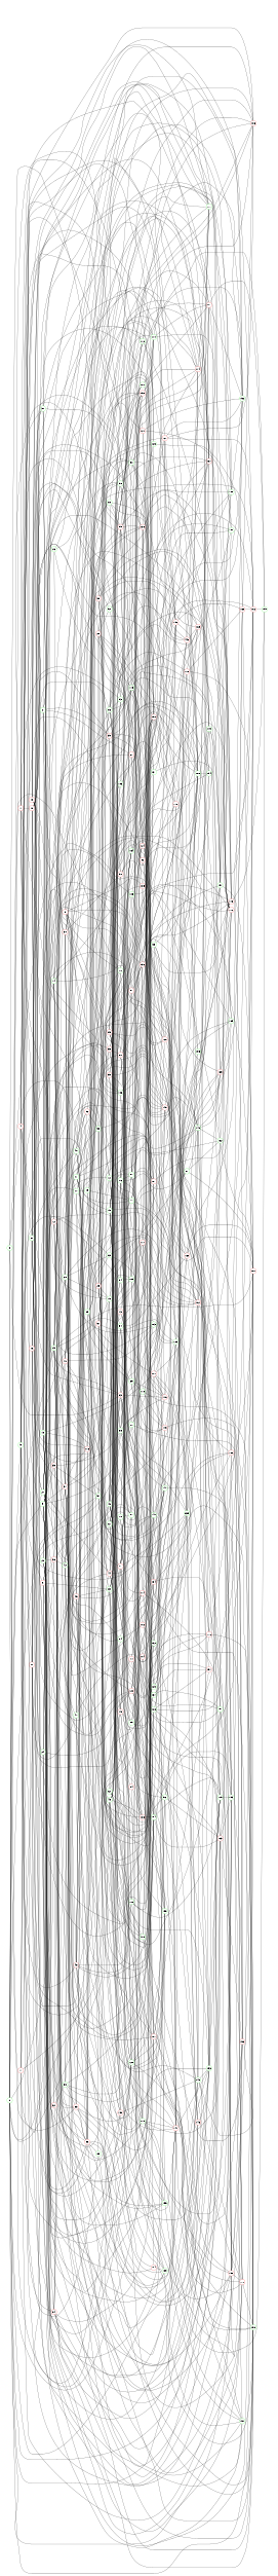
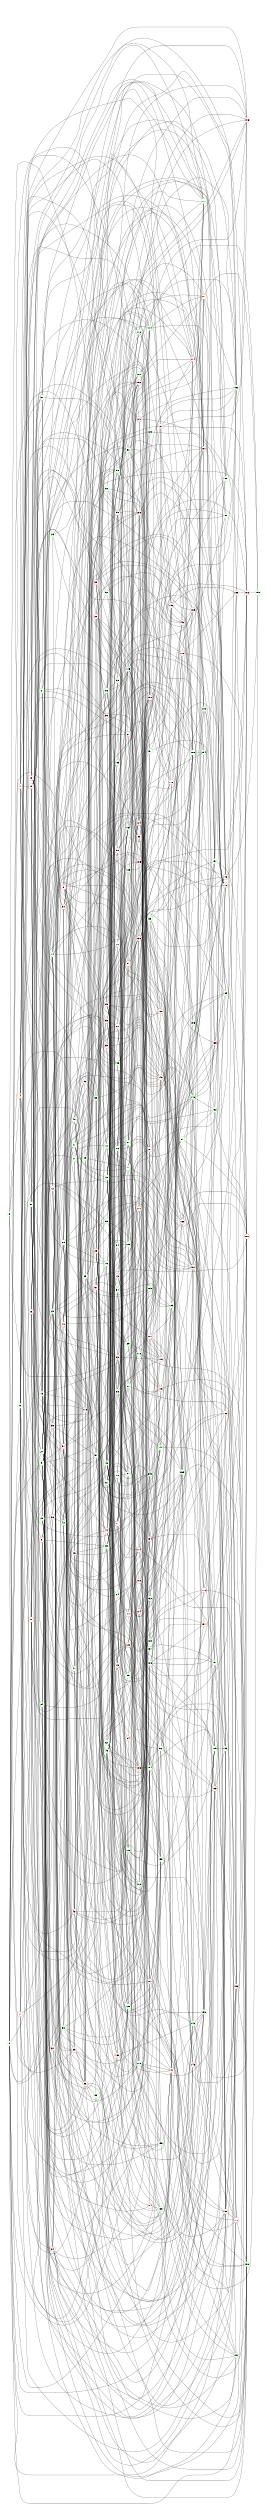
  graph {
    rankdir=LR
    node [color=green fillcolor=white fixedsize=true shape=circle style=filled]
    0
    97
    187 [color=red]
    66
    147
    176 [color=red]
    158 [color=red]
    166 [color=red]
    134 [color=red]
    5
    159
    115
    138 [color=red]
    44 [color=red]
    70
    9
    23
    173 [color=red]
    119
    116 [color=red]
    148 [color=red]
    87
    137
    107 [color=red]
    77
    170 [color=red]
    178 [color=red]
    182 [color=red]
    190
    196 [color=red]
    191
    168 [color=red]
    156 [color=red]
    193
    186 [color=red]
    177
    129
    34 [color=red]
    112
    150 [color=red]
    84
    124 [color=red]
    56 [color=red]
    75 [color=red]
    71 [color=red]
    11 [color=red]
    59 [color=red]
    194
    192
    153
    198
    123
    149
    172 [color=red]
    n55 [label=839]
    144
    175 [color=red]
    181 [color=red]
    126
    93
    105
    167 [color=red]
    143
    146 [color=red]
    132
    37 [color=red]
    128 [color=red]
    79
    72
    67 [color=red]
    35 [color=red]
    14
    163 [color=red]
    161 [color=red]
    114 [color=red]
    86
    91 [color=red]
    39 [color=red]
    53 [color=red]
    54
    28
    199
    179
    155
    141 [color=red]
    180
    188
    n88 [color=red label=442]
    169 [color=red]
    174 [color=red]
    162
    171 [color=red]
    102 [color=red]
    135 [color=red]
    183
    152 [color=red]
    197 [color=red]
    151
    157
    195
    131
    136 [color=red]
    160 [color=red]
    140
    165 [color=red]
    185
    49
    120
    164
    109
-   145
+   145 [label=645]
    125
    58
    83
    89
    96
    108
    110 [color=red]
    130 [color=red]
    90
    43 [color=red]
    47
    51 [color=red]
    55 [color=red]
    57
    27
    63 [color=red]
    127 [color=red]
    98
    133 [color=red]
    80
    154
    41
    113 [color=red]
    73 [color=red]
    122 [color=red]
    101
    82 [color=red]
    118
    117 [color=red]
    184 [color=red]
    189
    104 [color=red]
    111 [color=red]
    103
    121 [color=red]
    61
    69
    94 [color=red]
    95 [color=red]
    100
    76
    68
    52 [color=red]
    60 [color=red]
    78
    65
    81
    40 [color=red]
    106
    48
    50 [color=red]
    64
    74 [color=red]
    1 [color=red]
    22 [color=red]
    10 [color=red]
    31
    42
    12 [color=red]
    92
    46
    36 [color=red]
    88
    15
    2
    25 [color=red]
    3
    4 [color=red]
    6 [color=red]
    21
    24
    30 [color=red]
    7 [color=red]
    8 [color=red]
    17
    19
    13
    38 [color=red]
    16 [color=red]
    18 [color=red]
    20
    32 [color=red]
    33
    26
    29
    45 [color=red]
    62
    85 [color=red]
    99
    0 -- 97
    0 -- 187
    0 -- 66
    0 -- 147
    0 -- 176
    0 -- 158
    0 -- 166
    0 -- 134
    0 -- 5
    0 -- 159
    0 -- 115
    0 -- 138
    0 -- 44
    0 -- 70
    0 -- 9
    0 -- 23
    97 -- 173
    97 -- 119
    66 -- 147
    66 -- 116
    66 -- 148
    66 -- 87
    66 -- 137
    66 -- 107
    66 -- 77
    147 -- 170
    147 -- 178
    176 -- 182
    176 -- 190
    158 -- 170
    158 -- 182
    158 -- 196
    166 -- 191
    166 -- 168
    134 -- 190
    134 -- 196
    134 -- 156
    5 -- 77
    5 -- 193
    5 -- 186
    5 -- 177
    5 -- 129
    5 -- 34
    5 -- 112
    5 -- 150
    5 -- 84
    5 -- 124
    5 -- 56
    5 -- 75
    5 -- 71
    5 -- 11
    5 -- 59
    115 -- 158
    115 -- 124
    115 -- 194
    115 -- 192
    115 -- 153
    115 -- 198
    115 -- 123
    115 -- 149
    138 -- 147
-   138 -- 188
+   138 -- 192
    138 -- 172
    138 -- n55
    138 -- 144
    138 -- 175
    44 -- 97
    44 -- 159
    44 -- 177
    44 -- 175
    44 -- 181
    44 -- 126
    44 -- 93
    70 -- 134
    70 -- 124
    70 -- 105
    9 -- 187
    9 -- 66
    9 -- 170
    9 -- 56
    9 -- 167
    9 -- 143
    9 -- 146
    9 -- 132
    9 -- 37
    9 -- 128
    9 -- 79
    9 -- 72
    9 -- 67
    9 -- 35
    9 -- 14
    23 -- 138
    23 -- 190
    23 -- 56
    23 -- 71
    23 -- 194
    23 -- 132
    23 -- 163
    23 -- 161
    23 -- 114
    23 -- 86
    23 -- 91
    23 -- 39
    23 -- 53
    23 -- 54
    23 -- 28
    173 -- 199
    119 -- 156
    119 -- 199
    119 -- 179
    119 -- 155
    119 -- 141
    116 -- 123
    148 -- 158
    148 -- 171
    87 -- 187
    87 -- 107
    87 -- 178
    87 -- 156
    87 -- 180
    87 -- 102
    87 -- 135
    87 -- 183
    87 -- 152
    137 -- 197
    137 -- 151
    137 -- 157
    107 -- 170
    107 -- 197
    107 -- 195
    77 -- 166
    77 -- n55
    77 -- 181
+   77 -- 183
    77 -- 131
    77 -- 136
    170 -- 190
    178 -- 198
    182 -- 199
    168 -- 187
    168 -- 182
    168 -- 186
    156 -- 168
    156 -- 180
    156 -- 188
    129 -- 176
    129 -- 197
    129 -- 157
    34 -- 107
    34 -- 190
    34 -- 191
    34 -- 193
    34 -- 84
    34 -- 153
    34 -- 37
    34 -- 49
    112 -- 186
    112 -- 149
    112 -- 171
    112 -- 140
    150 -- 178
    150 -- 193
    150 -- 180
    150 -- 188
    84 -- 159
    84 -- 124
    84 -- 120
    84 -- 164
    84 -- 109
    124 -- 159
    124 -- 156
    124 -- 150
    124 -- 146
    124 -- 145
    124 -- 125
    56 -- 190
    56 -- 196
    56 -- 193
    56 -- 86
    56 -- 155
    56 -- 125
    56 -- 58
    56 -- 83
    75 -- 158
    75 -- 87
    75 -- 172
    75 -- 157
    75 -- 89
    75 -- 96
    75 -- 108
    71 -- 97
    71 -- 159
    71 -- 124
    71 -- n55
    71 -- 152
    71 -- 151
    71 -- 120
    71 -- 164
    71 -- 125
    71 -- 108
    71 -- 110
    11 -- 147
    11 -- 176
    11 -- 158
    11 -- 163
    11 -- 86
    11 -- 130
    11 -- 90
    11 -- 43
    11 -- 47
    11 -- 51
    11 -- 55
    11 -- 57
    11 -- 27
    59 -- 87
    59 -- 67
    59 -- 151
    59 -- 185
    59 -- 63
    59 -- 127
    153 -- 163
    153 -- 179
    153 -- 162
    123 -- n55
    123 -- 160
    149 -- 151
    149 -- 157
    149 -- 165
    n55 -- 173
    n55 -- 143
    n55 -- 146
    n55 -- 140
    144 -- 186
    144 -- 171
    144 -- 157
    175 -- 190
    175 -- 194
    181 -- 185
    126 -- 187
    126 -- 148
    126 -- 179
    126 -- 141
    126 -- 197
    126 -- 165
    93 -- 157
    105 -- 177
    105 -- 149
    105 -- 144
    105 -- 161
    105 -- 117
    143 -- 187
    143 -- 170
    143 -- 153
    143 -- 149
    146 -- 153
    132 -- 177
    132 -- n55
    132 -- 143
    37 -- 170
    37 -- 190
    37 -- 191
    37 -- 131
    37 -- 109
    37 -- 58
    37 -- 154
    37 -- 41
    37 -- 113
    37 -- 73
    37 -- 122
    128 -- 196
    128 -- 174
    79 -- 150
    79 -- 114
    79 -- 117
    79 -- 189
    72 -- 97
    72 -- 77
    72 -- 75
    72 -- 152
    72 -- 103
    72 -- 81
    67 -- 134
    67 -- 167
    67 -- 180
    67 -- 136
    35 -- 166
    35 -- 146
    35 -- 185
    35 -- 109
    35 -- 145
    35 -- 57
    35 -- 40
    35 -- 106
    14 -- 44
    14 -- 173
    14 -- 148
    14 -- 107
    14 -- 129
    14 -- 37
    14 -- 128
    14 -- 141
    14 -- 169
    14 -- 135
    14 -- 136
    163 -- 196
    163 -- 193
    163 -- 172
    161 -- 196
    161 -- 167
    161 -- 197
    161 -- 165
    114 -- 126
    114 -- 132
    114 -- 161
    114 -- 183
    114 -- 151
    114 -- 145
    86 -- 115
    86 -- 119
    86 -- 123
    86 -- 144
    86 -- 93
    86 -- 155
    86 -- n88
    86 -- 169
    86 -- 109
    86 -- 110
    86 -- 95
    91 -- 147
    91 -- 182
    91 -- 196
    91 -- 124
    91 -- 136
    39 -- 66
    39 -- 115
    39 -- 191
    39 -- 124
    39 -- 123
    39 -- 157
    53 -- 56
    53 -- 153
    53 -- 143
    53 -- 72
    53 -- 120
    53 -- 103
    54 -- 190
    54 -- 160
    54 -- 165
    54 -- 164
    54 -- 80
    54 -- 104
    28 -- 173
    28 -- 56
    28 -- n55
    28 -- 144
    28 -- 79
    28 -- 161
    28 -- 188
    28 -- 183
    28 -- 41
    28 -- 189
    28 -- 68
    28 -- 64
    179 -- 193
    155 -- 191
    141 -- 170
    141 -- 153
    141 -- n88
    180 -- 194
    188 -- 192
    n88 -- 180
    n88 -- 169
    n88 -- 174
    174 -- 177
    162 -- 187
    162 -- 173
    171 -- 173
    171 -- 192
    171 -- 199
    102 -- 134
    102 -- 137
    102 -- 132
    102 -- 180
    135 -- 144
    135 -- 151
    152 -- 174
    151 -- 158
    151 -- 193
    157 -- 187
    157 -- 166
    157 -- 198
    157 -- 188
    131 -- 156
    131 -- 162
    136 -- 178
    136 -- 165
    136 -- 185
    160 -- 187
    160 -- 192
    160 -- 161
    160 -- 195
    140 -- 176
    140 -- 172
    140 -- 179
    140 -- 162
    140 -- 171
    140 -- 165
    165 -- 172
    165 -- 185
    49 -- 119
    49 -- 148
    49 -- 193
    49 -- 150
    49 -- 84
    49 -- 174
    49 -- 136
    49 -- 120
    49 -- 145
    49 -- 130
    49 -- 63
    49 -- 98
    49 -- 133
    49 -- 80
    120 -- 159
    120 -- 196
    120 -- 123
    120 -- 181
    164 -- 192
    164 -- 172
    164 -- 199
    164 -- 179
    109 -- 191
    109 -- 132
    109 -- 171
    109 -- 136
    145 -- 147
    145 -- 182
    145 -- 155
    125 -- 168
    58 -- 159
    58 -- 148
    58 -- 137
    58 -- 186
    58 -- 180
    58 -- 162
    58 -- 69
    83 -- 158
    89 -- 168
    89 -- 132
    89 -- 104
    96 -- 193
    96 -- 163
    96 -- 161
    96 -- 141
    96 -- 157
    108 -- 190
    108 -- 126
    108 -- 179
    108 -- 145
    110 -- 190
    110 -- 168
    110 -- 161
    110 -- 174
    130 -- 190
    130 -- 143
    90 -- 112
    90 -- 150
    90 -- 149
    90 -- 144
    90 -- 179
    90 -- 152
    90 -- 160
    43 -- 134
    43 -- 44
    43 -- 129
    43 -- 56
    43 -- 172
    43 -- 181
    43 -- 179
    43 -- 136
    43 -- 108
    43 -- 130
    43 -- 68
    47 -- 159
    47 -- 148
    47 -- 153
    47 -- 123
    47 -- 152
    47 -- 154
    47 -- 61
    47 -- 52
    51 -- 166
    51 -- 182
    51 -- 196
    51 -- 123
    51 -- n55
    51 -- 167
    51 -- 132
    51 -- 79
    51 -- 86
    55 -- 144
    55 -- 164
    55 -- 145
    55 -- 100
    55 -- 60
    57 -- 177
    57 -- 72
    57 -- 133
    57 -- 154
    57 -- 78
    27 -- 44
    27 -- 178
    27 -- 34
    27 -- 153
    27 -- 181
    27 -- 128
    27 -- 114
    27 -- 180
    27 -- 98
    27 -- 184
    27 -- 69
    63 -- 116
    63 -- n55
    63 -- 167
    63 -- 180
    63 -- 151
    63 -- 89
    63 -- 117
    127 -- 182
    127 -- 156
    127 -- 186
    127 -- 192
    127 -- 141
    98 -- 190
    98 -- 193
    98 -- 112
    98 -- n55
    98 -- 167
    98 -- 101
    133 -- 154
    80 -- 170
    80 -- n55
    80 -- 114
    80 -- 165
    80 -- 82
    80 -- 118
    154 -- 159
    154 -- 182
    154 -- 175
    154 -- 163
    154 -- 179
    41 -- 186
    41 -- 56
    41 -- n55
    41 -- 181
    41 -- 140
    41 -- 113
    41 -- 103
    41 -- 121
    41 -- 61
    113 -- 190
    113 -- 141
    113 -- 180
    113 -- 127
    73 -- 116
-   90 -- 181
+   73 -- 181
    73 -- 163
    73 -- 90
    122 -- 194
    122 -- 167
    122 -- 146
    122 -- 163
    122 -- 169
    122 -- 133
    101 -- 116
    101 -- 144
    101 -- 171
    101 -- 154
    82 -- 129
    82 -- 150
    82 -- 174
    82 -- 184
    118 -- 173
    118 -- 190
    118 -- 175
    118 -- 181
    117 -- 187
    117 -- 170
    117 -- 150
    117 -- 180
    117 -- 131
    117 -- 145
    117 -- 154
    184 -- 189
    189 -- 191
    104 -- 147
    104 -- 134
    104 -- 107
    104 -- 153
    104 -- 111
    111 -- 147
    111 -- 176
    111 -- 158
    111 -- 116
    111 -- 180
    111 -- 140
    111 -- 127
    103 -- 115
    103 -- 186
    103 -- 167
    103 -- 180
    121 -- 134
    121 -- 192
    121 -- 198
    121 -- 128
    61 -- 97
    61 -- 187
    61 -- 116
    61 -- 137
    61 -- 150
    61 -- 63
    61 -- 101
    61 -- 117
    61 -- 94
    69 -- 158
    69 -- 112
    69 -- 75
    69 -- 153
    69 -- n88
    69 -- 110
    69 -- 100
    69 -- 76
    94 -- 155
    94 -- 145
    94 -- 133
    95 -- 134
    95 -- 115
    95 -- 138
    95 -- 177
    95 -- 172
    95 -- 175
    95 -- 181
    95 -- 167
    95 -- 152
    100 -- 196
    100 -- 191
    100 -- 181
    100 -- 188
    76 -- 97
    76 -- 176
    76 -- 173
    76 -- 87
    76 -- 182
    76 -- 192
    76 -- 123
    76 -- 136
    76 -- 164
    76 -- 145
    76 -- 133
    76 -- 154
    68 -- 116
    68 -- 186
    68 -- 84
    68 -- 161
    52 -- 188
    52 -- 58
    60 -- 173
    60 -- 170
    60 -- 190
    60 -- 105
    60 -- 91
    60 -- 65
    78 -- 97
    78 -- 115
    78 -- 153
    78 -- 91
    78 -- 145
    78 -- 96
    65 -- 138
    65 -- 116
    65 -- 129
    65 -- 154
    65 -- 118
    81 -- 187
    81 -- 162
    81 -- 140
    40 -- 44
    40 -- 173
    40 -- 71
    40 -- 167
    40 -- 183
    40 -- 145
    40 -- 95
    40 -- 48
    106 -- 148
    106 -- 141
    106 -- n88
    106 -- 140
    106 -- 109
    48 -- 147
    48 -- 138
    48 -- 190
    48 -- 52
    48 -- 60
    48 -- 65
    48 -- 50
    50 -- 97
    50 -- 112
    50 -- 194
    50 -- 175
    50 -- 162
    50 -- 164
    64 -- 97
    64 -- 102
    64 -- 74
    74 -- 158
    74 -- 128
    74 -- 114
    74 -- 160
    74 -- 133
    1 -- 93
    1 -- 79
    1 -- 160
    1 -- 120
    1 -- 164
    1 -- 121
    1 -- 22
    1 -- 10
    1 -- 31
    1 -- 42
    1 -- 12
    22 -- 166
    22 -- 178
    22 -- 150
    22 -- 172
    22 -- 67
    22 -- 39
    22 -- 90
    22 -- 92
    22 -- 46
    10 -- 66
    10 -- 138
    10 -- 191
    10 -- 156
    10 -- 177
    10 -- 183
    10 -- 185
    10 -- 122
    10 -- 31
    10 -- 92
    10 -- 46
    31 -- 177
    31 -- 174
    31 -- 108
    31 -- 57
-   31 -- 156
+   31 -- 127
    31 -- 98
    31 -- 36
    42 -- 187
    42 -- 159
    42 -- 119
    42 -- 192
    42 -- 123
    42 -- 132
    42 -- 43
    42 -- 82
    12 -- 97
    12 -- 158
    12 -- 28
    12 -- 171
    12 -- 96
    12 -- 88
    12 -- 15
    92 -- 128
    92 -- 169
    46 -- 70
    46 -- 107
    46 -- 192
    46 -- 54
    46 -- 141
    46 -- 171
    46 -- 120
    46 -- 130
    46 -- 133
    46 -- 73
    46 -- 189
    36 -- 155
    36 -- 57
    36 -- 52
    36 -- 42
    88 -- 93
    88 -- n88
    88 -- 152
    88 -- 131
    88 -- 95
    15 -- 66
    15 -- 158
    15 -- 119
    15 -- 150
    15 -- 198
    15 -- 172
    15 -- 93
    15 -- 161
    15 -- 114
    15 -- 98
    15 -- 189
    2 -- 177
    2 -- 149
    2 -- 144
    2 -- 67
    2 -- 14
    2 -- 163
    2 -- 39
    2 -- 76
    2 -- 25
    25 -- 166
    25 -- 70
    25 -- 79
    25 -- 141
    25 -- 136
    25 -- 89
    25 -- 55
    25 -- 98
    25 -- 154
    25 -- 100
    25 -- 81
    3 -- 75
    3 -- 140
    3 -- 130
    3 -- 63
    3 -- 95
    3 -- 4
    4 -- 147
    4 -- 132
    4 -- 180
    4 -- n88
    4 -- 125
    4 -- 90
    4 -- 63
    4 -- 50
    4 -- 15
    4 -- 6
    4 -- 21
    6 -- 107
    6 -- 170
    6 -- 156
    6 -- 58
    6 -- 122
    6 -- 82
    6 -- 189
    6 -- 69
    6 -- 36
    21 -- 115
    21 -- 141
-   21 -- 171
+   21 -- 80
    21 -- 195
    21 -- 27
    21 -- 63
    21 -- 95
    21 -- 48
    21 -- 74
    21 -- 24
    21 -- 30
    24 -- 115
    24 -- 126
    24 -- 105
    24 -- 141
    24 -- 151
    24 -- 160
    24 -- 120
    24 -- 122
    24 -- 36
    30 -- 182
    30 -- 153
    30 -- 53
    30 -- 188
    30 -- 174
    30 -- 55
    30 -- 189
    30 -- 50
    7 -- 158
    7 -- 116
    7 -- 194
    7 -- 192
    7 -- 53
    7 -- 49
    7 -- 83
    7 -- 21
    8 -- 70
    8 -- 148
    8 -- 192
    8 -- 181
    8 -- 167
    8 -- 135
    8 -- 131
    8 -- 136
    8 -- 185
    8 -- 51
    8 -- 106
    8 -- 64
    8 -- 17
    17 -- 97
    17 -- 161
    17 -- 174
    17 -- 130
    17 -- 19
    19 -- 70
    19 -- 77
    19 -- 143
    19 -- 83
    19 -- 22
    13 -- 119
    13 -- 186
    13 -- 112
    13 -- 198
    13 -- 143
    13 -- 146
    13 -- 72
    13 -- 35
    13 -- 155
    13 -- 141
    13 -- 180
    13 -- 113
    13 -- 111
    13 -- 42
    13 -- 17
    13 -- 38
    38 -- 172
    38 -- 54
    38 -- n88
    38 -- 169
    38 -- 135
    38 -- 49
    38 -- 90
    38 -- 101
    38 -- 60
    16 -- 56
    16 -- n55
    16 -- 37
    16 -- 91
    16 -- 39
    16 -- 195
    16 -- 165
    16 -- 125
    16 -- 27
    16 -- 133
    18 -- 177
    18 -- 150
    18 -- 167
    18 -- 120
    18 -- 96
    18 -- 127
    18 -- 113
    18 -- 106
    18 -- 31
    18 -- 30
    18 -- 19
    20 -- 134
    20 -- 181
    20 -- 53
    20 -- 169
    20 -- 47
    20 -- 68
    20 -- 36
    20 -- 32
-   30 -- 176
+   32 -- 176
    32 -- 107
    32 -- 172
    32 -- 179
    32 -- 33
    33 -- 77
    33 -- 132
    33 -- 72
    33 -- 53
    33 -- 49
    33 -- 120
    33 -- 154
    26 -- 150
    26 -- 37
    26 -- 174
    26 -- 82
    29 -- 87
    29 -- 161
    29 -- 152
    29 -- 57
    29 -- 98
    29 -- 154
    29 -- 111
    29 -- 65
    45 -- 115
    45 -- 107
    45 -- 56
    45 -- 161
    45 -- 141
    45 -- 140
    45 -- 55
    45 -- 184
    45 -- 69
    62 -- 187
    62 -- 93
    62 -- 162
    62 -- 89
    62 -- 96
    62 -- 108
    62 -- 64
    85 -- 134
    85 -- 148
    85 -- 182
    85 -- 186
    85 -- 149
    85 -- 175
    85 -- 163
    85 -- 140
    85 -- 89
    85 -- 103
    99 -- 159
    99 -- 173
    99 -- 178
    99 -- 193
    99 -- 128
    99 -- 169
  }
